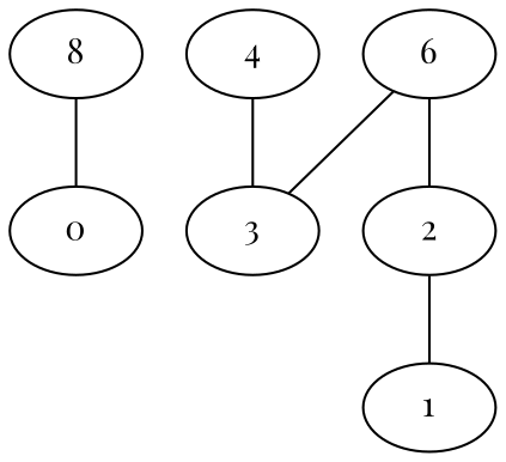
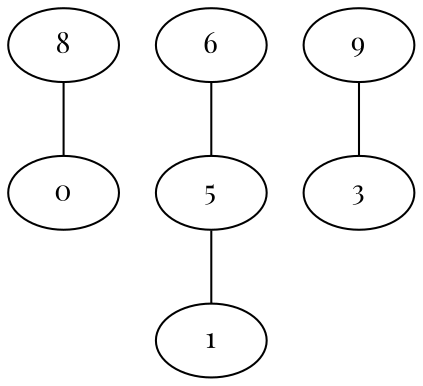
  graph {
    fontname="Playfair Display"
    node [fontname="Playfair Display"]
    edge [fontname="Playfair Display"]
    n1 [label=0]
    n2 [label=1]
    n3 [label=8]
    n4 [label=3]
-   n5 [label=4]
-   n6 [label=2]
+   n5 [label=9]
+   n6 [label=5]
    n7 [label=6]
    n3 -- n1
    n5 -- n4
    n6 -- n2
-   n7 -- n4
    n7 -- n6
  }
